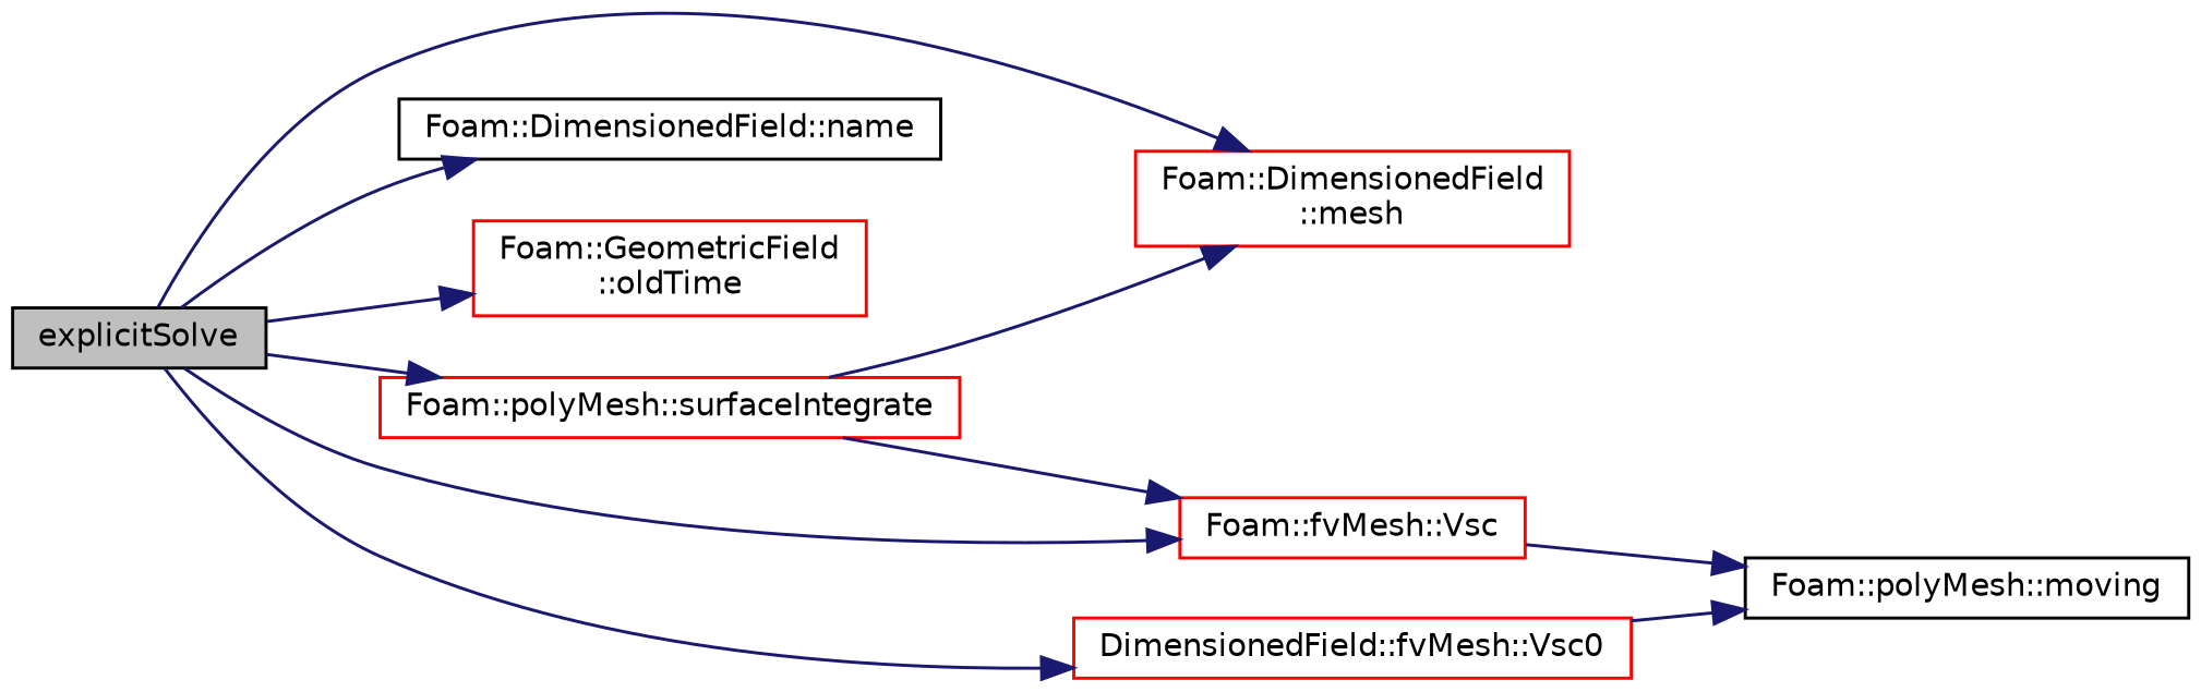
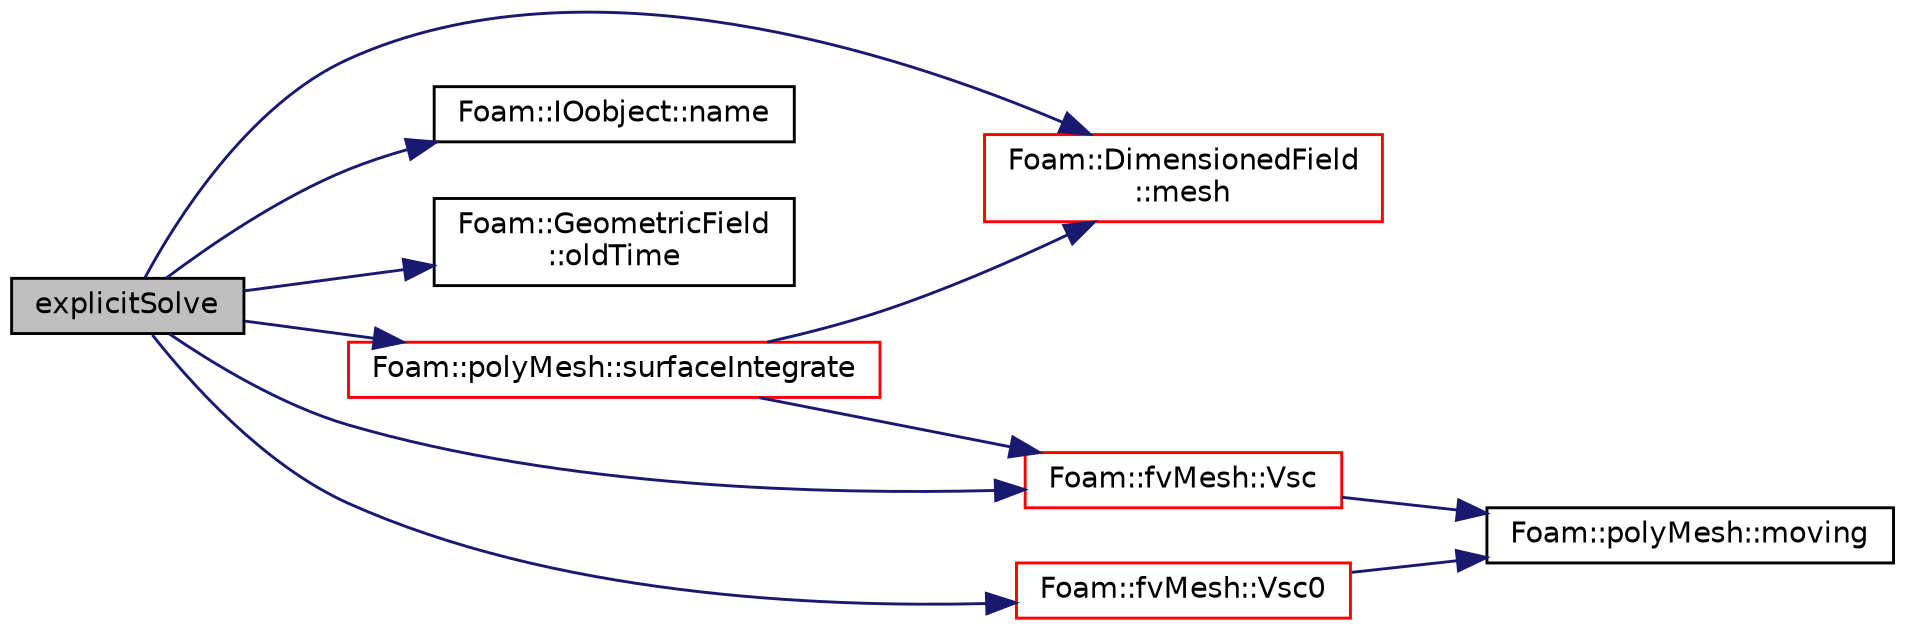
  digraph {
    rankdir=LR
    node [color=black fontname=Helvetica fontsize=10 shape=record]
    edge [color=midnightblue fontname=Helvetica fontsize=10 labelfontname=Helvetica labelfontsize=10 style=solid]
    n1 [fillcolor=grey75 fontcolor=black height=0.2 label=explicitSolve style=filled width=0.4]
    n2 [color=red height=0.2 label="Foam::DimensionedField\l::mesh" width=0.4]
-   n3 [height=0.2 label="Foam::DimensionedField::name" width=0.4]
-   n4 [color=red height=0.2 label="Foam::GeometricField\l::oldTime" width=0.4]
+   n3 [height=0.2 label="Foam::IOobject::name" width=0.4]
+   n4 [height=0.2 label="Foam::GeometricField\l::oldTime" width=0.4]
    n5 [color=red height=0.2 label="Foam::polyMesh::surfaceIntegrate" width=0.4]
    n6 [color=red height=0.2 label="Foam::fvMesh::Vsc" width=0.4]
-   n7 [color=red height=0.2 label="DimensionedField::fvMesh::Vsc0" width=0.4]
+   n7 [color=red height=0.2 label="Foam::fvMesh::Vsc0" width=0.4]
    n8 [height=0.2 label="Foam::polyMesh::moving" width=0.4]
    n1 -> n2
    n1 -> n3
    n1 -> n4
    n1 -> n5
    n1 -> n6
    n1 -> n7
    n5 -> n2
    n5 -> n6
    n6 -> n8
    n7 -> n8
  }
